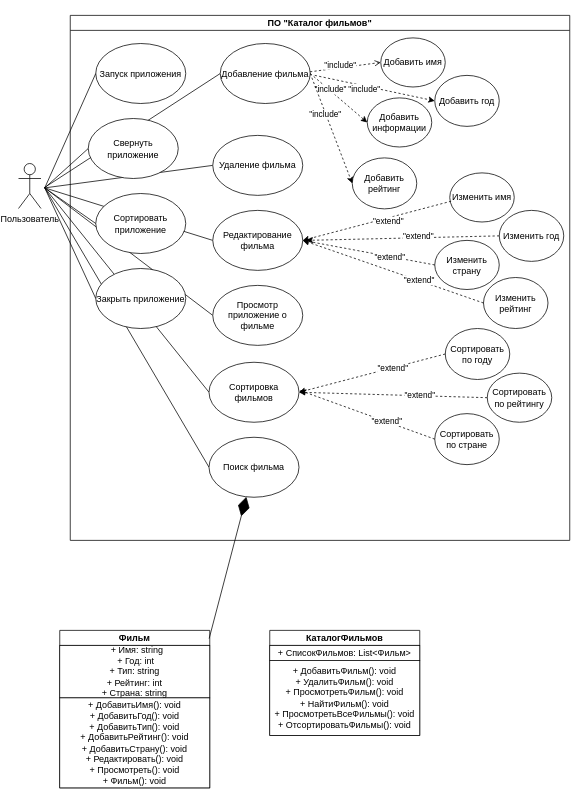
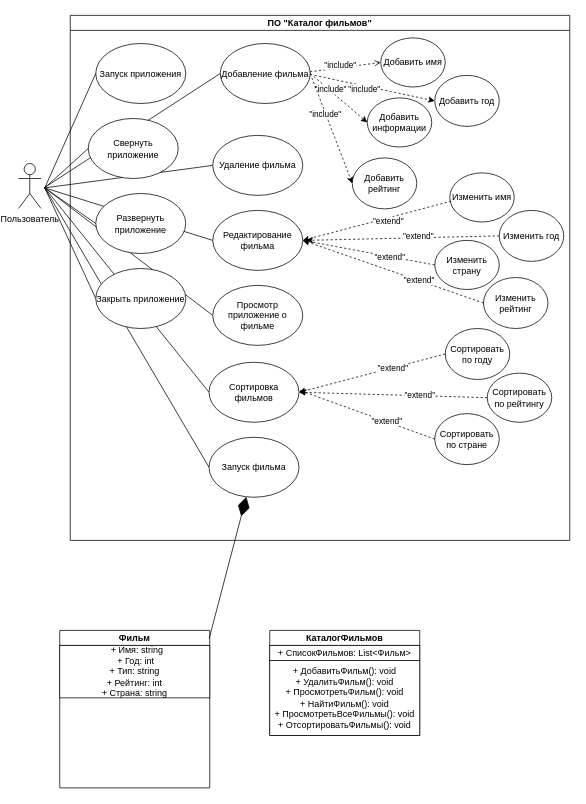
  <mxCell id="0" />
  <mxCell id="1" parent="0" />
  <mxCell id="2" value="" style="endArrow=none;html=1;rounded=0;entryX=0;entryY=0.5;entryDx=0;entryDy=0;" edge="1" parent="1" target="19"><mxGeometry width="50" height="50" relative="1" as="geometry"><mxPoint x="55" y="250" as="sourcePoint" /><mxPoint x="95" y="540" as="targetPoint" /></mxGeometry></mxCell>
  <mxCell id="3" value="" style="endArrow=none;html=1;rounded=0;entryX=0;entryY=0.5;entryDx=0;entryDy=0;" edge="1" parent="1" target="18"><mxGeometry width="50" height="50" relative="1" as="geometry"><mxPoint x="55" y="250" as="sourcePoint" /><mxPoint x="85" y="440" as="targetPoint" /></mxGeometry></mxCell>
  <mxCell id="4" value="" style="endArrow=none;html=1;rounded=0;entryX=0;entryY=0.5;entryDx=0;entryDy=0;" edge="1" parent="1" target="17"><mxGeometry width="50" height="50" relative="1" as="geometry"><mxPoint x="55" y="250" as="sourcePoint" /><mxPoint x="75" y="470" as="targetPoint" /></mxGeometry></mxCell>
  <mxCell id="5" value="" style="endArrow=none;html=1;rounded=0;entryX=0;entryY=0.5;entryDx=0;entryDy=0;" edge="1" parent="1" target="16"><mxGeometry width="50" height="50" relative="1" as="geometry"><mxPoint x="55" y="250" as="sourcePoint" /><mxPoint x="85" y="370" as="targetPoint" /></mxGeometry></mxCell>
  <mxCell id="6" value="" style="endArrow=none;html=1;rounded=0;entryX=0;entryY=0.5;entryDx=0;entryDy=0;" edge="1" parent="1" target="15"><mxGeometry width="50" height="50" relative="1" as="geometry"><mxPoint x="55" y="250" as="sourcePoint" /><mxPoint x="45" y="390" as="targetPoint" /></mxGeometry></mxCell>
  <mxCell id="7" value="Пользователь&lt;br&gt;" style="shape=umlActor;verticalLabelPosition=bottom;verticalAlign=top;html=1;outlineConnect=0;" parent="1" vertex="1"><mxGeometry x="20" y="217.5" width="30" height="60" as="geometry" /></mxCell>
  <mxCell id="8" value="ПО &quot;Каталог фильмов&quot;" style="swimlane;whiteSpace=wrap;html=1;noLabel=0;separatorColor=none;startSize=20;" parent="1" vertex="1"><mxGeometry x="89" y="20" width="666" height="700" as="geometry" /></mxCell>
  <mxCell id="9" value="" style="endArrow=none;html=1;rounded=0;entryX=0;entryY=0.5;entryDx=0;entryDy=0;" edge="1" parent="8" target="14"><mxGeometry width="50" height="50" relative="1" as="geometry"><mxPoint x="-35" y="230" as="sourcePoint" /><mxPoint x="195" y="80" as="targetPoint" /></mxGeometry></mxCell>
  <mxCell id="10" value="Запуск приложения" style="ellipse;whiteSpace=wrap;html=1;" parent="8" vertex="1"><mxGeometry x="34" y="37.5" width="120" height="80" as="geometry" /></mxCell>
  <mxCell id="11" value="Свернуть приложение" style="ellipse;whiteSpace=wrap;html=1;" parent="8" vertex="1"><mxGeometry x="24" y="137.5" width="120" height="80" as="geometry" /></mxCell>
- <mxCell id="12" value="Сортировать приложение" style="ellipse;whiteSpace=wrap;html=1;" parent="8" vertex="1"><mxGeometry x="34" y="237.5" width="120" height="80" as="geometry" /></mxCell>
+ <mxCell id="12" value="Развернуть приложение" style="ellipse;whiteSpace=wrap;html=1;" parent="8" vertex="1"><mxGeometry x="34" y="237.5" width="120" height="80" as="geometry" /></mxCell>
  <mxCell id="13" value="Закрыть приложение&lt;br&gt;" style="ellipse;whiteSpace=wrap;html=1;" parent="8" vertex="1"><mxGeometry x="34" y="337.5" width="120" height="80" as="geometry" /></mxCell>
  <mxCell id="14" value="Добавление фильма" style="ellipse;whiteSpace=wrap;html=1;" parent="8" vertex="1"><mxGeometry x="200" y="37.5" width="120" height="80" as="geometry" /></mxCell>
  <mxCell id="15" value="Удаление фильма" style="ellipse;whiteSpace=wrap;html=1;" parent="8" vertex="1"><mxGeometry x="190" y="160" width="120" height="80" as="geometry" /></mxCell>
  <mxCell id="16" value="Редактирование фильма" style="ellipse;whiteSpace=wrap;html=1;" parent="8" vertex="1"><mxGeometry x="190" y="260" width="120" height="80" as="geometry" /></mxCell>
  <mxCell id="17" value="Просмотр приложение о фильме" style="ellipse;whiteSpace=wrap;html=1;" parent="8" vertex="1"><mxGeometry x="190" y="360" width="120" height="80" as="geometry" /></mxCell>
  <mxCell id="18" value="Сортировка фильмов" style="ellipse;whiteSpace=wrap;html=1;" parent="8" vertex="1"><mxGeometry x="185" y="462.5" width="120" height="80" as="geometry" /></mxCell>
- <mxCell id="19" value="Поиск фильма" style="ellipse;whiteSpace=wrap;html=1;" parent="8" vertex="1"><mxGeometry x="185" y="562.5" width="120" height="80" as="geometry" /></mxCell>
+ <mxCell id="19" value="Запуск фильма" style="ellipse;whiteSpace=wrap;html=1;" parent="8" vertex="1"><mxGeometry x="185" y="562.5" width="120" height="80" as="geometry" /></mxCell>
  <mxCell id="20" value="Добавить имя" style="ellipse;whiteSpace=wrap;html=1;" parent="8" vertex="1"><mxGeometry x="414" y="30" width="86" height="65.5" as="geometry" /></mxCell>
  <mxCell id="21" value="Добавить год" style="ellipse;whiteSpace=wrap;html=1;" parent="8" vertex="1"><mxGeometry x="486" y="80" width="86" height="68" as="geometry" /></mxCell>
  <mxCell id="22" value="Добавить информации" style="ellipse;whiteSpace=wrap;html=1;" parent="8" vertex="1"><mxGeometry x="396" y="110" width="86" height="65.5" as="geometry" /></mxCell>
  <mxCell id="23" value="Добавить рейтинг&lt;br&gt;" style="ellipse;whiteSpace=wrap;html=1;" parent="8" vertex="1"><mxGeometry x="376" y="190" width="86" height="68" as="geometry" /></mxCell>
  <mxCell id="24" value="" style="endArrow=open;html=1;rounded=0;dashed=1;exitX=0.997;exitY=0.472;exitDx=0;exitDy=0;exitPerimeter=0;entryX=0;entryY=0.5;entryDx=0;entryDy=0;" edge="1" parent="8" source="14" target="20"><mxGeometry width="50" height="50" relative="1" as="geometry"><mxPoint x="310" y="325" as="sourcePoint" /><mxPoint x="366" y="60" as="targetPoint" /></mxGeometry></mxCell>
  <mxCell id="25" value="&quot;include&quot;" style="edgeLabel;html=1;align=center;verticalAlign=middle;resizable=0;points=[];" vertex="1" connectable="0" parent="24"><mxGeometry x="-0.135" y="4" relative="1" as="geometry"><mxPoint as="offset" /></mxGeometry></mxCell>
  <mxCell id="26" value="" style="endArrow=classic;html=1;rounded=0;dashed=1;entryX=0;entryY=0.5;entryDx=0;entryDy=0;" edge="1" parent="8" target="21"><mxGeometry width="50" height="50" relative="1" as="geometry"><mxPoint x="326" y="80" as="sourcePoint" /><mxPoint x="305" y="160.5" as="targetPoint" /></mxGeometry></mxCell>
  <mxCell id="27" value="&quot;include&quot;" style="edgeLabel;html=1;align=center;verticalAlign=middle;resizable=0;points=[];" vertex="1" connectable="0" parent="26"><mxGeometry x="-0.163" y="-3" relative="1" as="geometry"><mxPoint as="offset" /></mxGeometry></mxCell>
  <mxCell id="28" value="" style="endArrow=classic;html=1;rounded=0;dashed=1;exitX=1;exitY=0.5;exitDx=0;exitDy=0;entryX=0;entryY=0.5;entryDx=0;entryDy=0;" edge="1" parent="8" source="14" target="22"><mxGeometry width="50" height="50" relative="1" as="geometry"><mxPoint x="385" y="223.75" as="sourcePoint" /><mxPoint x="310" y="131.75" as="targetPoint" /></mxGeometry></mxCell>
  <mxCell id="29" value="&quot;include&quot;" style="edgeLabel;html=1;align=center;verticalAlign=middle;resizable=0;points=[];" vertex="1" connectable="0" parent="28"><mxGeometry x="-0.317" y="1" relative="1" as="geometry"><mxPoint as="offset" /></mxGeometry></mxCell>
  <mxCell id="30" value="" style="endArrow=classic;html=1;rounded=0;dashed=1;exitX=1;exitY=0.5;exitDx=0;exitDy=0;entryX=0;entryY=0.5;entryDx=0;entryDy=0;" edge="1" parent="8" source="14" target="23"><mxGeometry width="50" height="50" relative="1" as="geometry"><mxPoint x="336" y="80" as="sourcePoint" /><mxPoint x="336" y="160" as="targetPoint" /></mxGeometry></mxCell>
  <mxCell id="31" value="&quot;include&quot;" style="edgeLabel;html=1;align=center;verticalAlign=middle;resizable=0;points=[];" vertex="1" connectable="0" parent="30"><mxGeometry x="-0.278" y="-1" relative="1" as="geometry"><mxPoint as="offset" /></mxGeometry></mxCell>
  <mxCell id="32" value="Изменить имя" style="ellipse;whiteSpace=wrap;html=1;" vertex="1" parent="8"><mxGeometry x="506" y="210" width="86" height="65.5" as="geometry" /></mxCell>
  <mxCell id="33" value="Изменить год" style="ellipse;whiteSpace=wrap;html=1;" vertex="1" parent="8"><mxGeometry x="572" y="260" width="86" height="68" as="geometry" /></mxCell>
  <mxCell id="34" value="Изменить страну" style="ellipse;whiteSpace=wrap;html=1;" vertex="1" parent="8"><mxGeometry x="486" y="300" width="86" height="65.5" as="geometry" /></mxCell>
  <mxCell id="35" value="Изменить рейтинг" style="ellipse;whiteSpace=wrap;html=1;" vertex="1" parent="8"><mxGeometry x="551" y="349.5" width="86" height="68" as="geometry" /></mxCell>
  <mxCell id="36" value="" style="endArrow=classic;html=1;rounded=0;dashed=1;entryX=1;entryY=0.5;entryDx=0;entryDy=0;exitX=0.021;exitY=0.577;exitDx=0;exitDy=0;exitPerimeter=0;" edge="1" source="32" parent="8" target="16"><mxGeometry width="50" height="50" relative="1" as="geometry"><mxPoint x="335" y="645" as="sourcePoint" /><mxPoint x="345" y="398" as="targetPoint" /></mxGeometry></mxCell>
  <mxCell id="37" value="&quot;extend&quot;" style="edgeLabel;html=1;align=center;verticalAlign=middle;resizable=0;points=[];" vertex="1" connectable="0" parent="36"><mxGeometry x="-0.135" y="4" relative="1" as="geometry"><mxPoint as="offset" /></mxGeometry></mxCell>
  <mxCell id="38" value="" style="endArrow=classic;html=1;rounded=0;dashed=1;exitX=0;exitY=0.5;exitDx=0;exitDy=0;" edge="1" source="33" parent="8"><mxGeometry width="50" height="50" relative="1" as="geometry"><mxPoint x="408" y="486.5" as="sourcePoint" /><mxPoint x="315" y="300" as="targetPoint" /></mxGeometry></mxCell>
  <mxCell id="39" value="&quot;extend&quot;" style="edgeLabel;html=1;align=center;verticalAlign=middle;resizable=0;points=[];" vertex="1" connectable="0" parent="38"><mxGeometry x="-0.163" y="-3" relative="1" as="geometry"><mxPoint as="offset" /></mxGeometry></mxCell>
  <mxCell id="40" value="" style="endArrow=classic;html=1;rounded=0;dashed=1;entryX=1;entryY=0.5;entryDx=0;entryDy=0;exitX=0;exitY=0.5;exitDx=0;exitDy=0;" edge="1" source="34" parent="8" target="16"><mxGeometry width="50" height="50" relative="1" as="geometry"><mxPoint x="410" y="543.75" as="sourcePoint" /><mxPoint x="345" y="398" as="targetPoint" /></mxGeometry></mxCell>
  <mxCell id="41" value="&quot;extend&quot;" style="edgeLabel;html=1;align=center;verticalAlign=middle;resizable=0;points=[];" vertex="1" connectable="0" parent="40"><mxGeometry x="-0.317" y="1" relative="1" as="geometry"><mxPoint as="offset" /></mxGeometry></mxCell>
  <mxCell id="42" value="" style="endArrow=classic;html=1;rounded=0;dashed=1;entryX=1;entryY=0.5;entryDx=0;entryDy=0;exitX=0;exitY=0.5;exitDx=0;exitDy=0;" edge="1" source="35" parent="8" target="16"><mxGeometry width="50" height="50" relative="1" as="geometry"><mxPoint x="418.5" y="650" as="sourcePoint" /><mxPoint x="345" y="398" as="targetPoint" /></mxGeometry></mxCell>
  <mxCell id="43" value="&quot;extend&quot;" style="edgeLabel;html=1;align=center;verticalAlign=middle;resizable=0;points=[];" vertex="1" connectable="0" parent="42"><mxGeometry x="-0.278" y="-1" relative="1" as="geometry"><mxPoint as="offset" /></mxGeometry></mxCell>
  <mxCell id="44" value="Сортировать по году" style="ellipse;whiteSpace=wrap;html=1;" vertex="1" parent="8"><mxGeometry x="500" y="417.5" width="86" height="68" as="geometry" /></mxCell>
  <mxCell id="45" value="Сортировать по рейтингу" style="ellipse;whiteSpace=wrap;html=1;" vertex="1" parent="8"><mxGeometry x="556" y="477" width="86" height="65.5" as="geometry" /></mxCell>
  <mxCell id="46" value="Сортировать по стране" style="ellipse;whiteSpace=wrap;html=1;" vertex="1" parent="8"><mxGeometry x="486" y="531" width="86" height="68" as="geometry" /></mxCell>
  <mxCell id="47" value="" style="endArrow=classic;html=1;rounded=0;dashed=1;entryX=1;entryY=0.5;entryDx=0;entryDy=0;exitX=0;exitY=0.5;exitDx=0;exitDy=0;" edge="1" parent="8" source="44" target="18"><mxGeometry width="50" height="50" relative="1" as="geometry"><mxPoint x="546" y="432.5" as="sourcePoint" /><mxPoint x="305" y="349.5" as="targetPoint" /></mxGeometry></mxCell>
  <mxCell id="48" value="&quot;extend&quot;" style="edgeLabel;html=1;align=center;verticalAlign=middle;resizable=0;points=[];" vertex="1" connectable="0" parent="47"><mxGeometry x="-0.278" y="-1" relative="1" as="geometry"><mxPoint as="offset" /></mxGeometry></mxCell>
  <mxCell id="49" value="" style="endArrow=classic;html=1;rounded=0;dashed=1;entryX=1;entryY=0.5;entryDx=0;entryDy=0;exitX=0;exitY=0.5;exitDx=0;exitDy=0;" edge="1" parent="8" source="45" target="18"><mxGeometry width="50" height="50" relative="1" as="geometry"><mxPoint x="521" y="450.5" as="sourcePoint" /><mxPoint x="320" y="450.5" as="targetPoint" /></mxGeometry></mxCell>
  <mxCell id="50" value="&quot;extend&quot;" style="edgeLabel;html=1;align=center;verticalAlign=middle;resizable=0;points=[];" vertex="1" connectable="0" parent="49"><mxGeometry x="-0.278" y="-1" relative="1" as="geometry"><mxPoint as="offset" /></mxGeometry></mxCell>
  <mxCell id="51" value="" style="endArrow=classic;html=1;rounded=0;dashed=1;exitX=0;exitY=0.5;exitDx=0;exitDy=0;" edge="1" parent="8" source="46"><mxGeometry width="50" height="50" relative="1" as="geometry"><mxPoint x="500" y="499.5" as="sourcePoint" /><mxPoint x="306" y="500" as="targetPoint" /></mxGeometry></mxCell>
  <mxCell id="52" value="&quot;extend&quot;" style="edgeLabel;html=1;align=center;verticalAlign=middle;resizable=0;points=[];" vertex="1" connectable="0" parent="51"><mxGeometry x="-0.278" y="-1" relative="1" as="geometry"><mxPoint as="offset" /></mxGeometry></mxCell>
  <mxCell id="53" value="" style="endArrow=none;html=1;rounded=0;entryX=0;entryY=0.5;entryDx=0;entryDy=0;" parent="1" edge="1" target="10"><mxGeometry width="50" height="50" relative="1" as="geometry"><mxPoint x="55" y="250" as="sourcePoint" /><mxPoint x="90" y="247.5" as="targetPoint" /></mxGeometry></mxCell>
  <mxCell id="54" value="Фильм" style="swimlane;whiteSpace=wrap;html=1;startSize=20;" parent="1" vertex="1"><mxGeometry x="75" y="840" width="200" height="210" as="geometry" /></mxCell>
  <mxCell id="55" value="&amp;nbsp; + Имя: string&lt;br&gt;&amp;nbsp;+ Год: int&lt;br&gt;+ Тип: string&lt;br&gt;+ Рейтинг: int&lt;br&gt;+ Страна: string" style="rounded=0;whiteSpace=wrap;html=1;" parent="54" vertex="1"><mxGeometry y="20" width="200" height="70" as="geometry" /></mxCell>
- <mxCell id="56" value="+ ДобавитьИмя(): void&lt;br&gt;+ ДобавитьГод(): void&lt;br&gt;+ ДобавитьТип(): void&lt;br&gt;+ ДобавитьРейтинг(): void&lt;br&gt;+ ДобавитьСтрану(): void&lt;br&gt;+ Редактировать(): void&lt;br&gt;+ Просмотреть(): void&lt;br&gt;+ Фильм(): void" style="whiteSpace=wrap;html=1;" parent="54" vertex="1"><mxGeometry y="90" width="200" height="120" as="geometry" /></mxCell>
  <mxCell id="57" value="КаталогФильмов" style="swimlane;whiteSpace=wrap;html=1;startSize=20;" parent="1" vertex="1"><mxGeometry x="355" y="840" width="200" height="140" as="geometry" /></mxCell>
  <mxCell id="58" value="+ СписокФильмов: List&amp;lt;Фильм&amp;gt;" style="rounded=0;whiteSpace=wrap;html=1;" parent="57" vertex="1"><mxGeometry y="20" width="200" height="20" as="geometry" /></mxCell>
  <mxCell id="59" value="+ ДобавитьФильм(): void&lt;br&gt;+ УдалитьФильм(): void&lt;br&gt;+ ПросмотретьФильм(): void&lt;br&gt;+ НайтиФильм(): void&lt;br&gt;+ ПросмотретьВсеФильмы(): void&lt;br&gt;+ ОтсортироватьФильмы(): void" style="whiteSpace=wrap;html=1;" parent="57" vertex="1"><mxGeometry y="40" width="200" height="100" as="geometry" /></mxCell>
  <mxCell id="60" value="" style="endArrow=none;html=1;rounded=0;entryX=0;entryY=0.5;entryDx=0;entryDy=0;" edge="1" parent="1" target="11"><mxGeometry width="50" height="50" relative="1" as="geometry"><mxPoint x="55" y="250" as="sourcePoint" /><mxPoint x="45" y="390" as="targetPoint" /></mxGeometry></mxCell>
  <mxCell id="61" value="" style="endArrow=none;html=1;rounded=0;entryX=0;entryY=0.5;entryDx=0;entryDy=0;" edge="1" parent="1" target="12"><mxGeometry width="50" height="50" relative="1" as="geometry"><mxPoint x="55" y="250" as="sourcePoint" /><mxPoint x="65" y="400" as="targetPoint" /></mxGeometry></mxCell>
  <mxCell id="62" value="" style="endArrow=none;html=1;rounded=0;entryX=0;entryY=0.5;entryDx=0;entryDy=0;" edge="1" parent="1" target="13"><mxGeometry width="50" height="50" relative="1" as="geometry"><mxPoint x="55" y="250" as="sourcePoint" /><mxPoint x="95" y="470" as="targetPoint" /></mxGeometry></mxCell>
  <mxCell id="63" value="" style="endArrow=diamondThin;endFill=1;endSize=24;html=1;rounded=0;exitX=0.996;exitY=0.052;exitDx=0;exitDy=0;exitPerimeter=0;" edge="1" parent="1" source="54" target="19"><mxGeometry width="160" relative="1" as="geometry"><mxPoint x="205" y="1080" as="sourcePoint" /><mxPoint x="365" y="1080" as="targetPoint" /></mxGeometry></mxCell>
